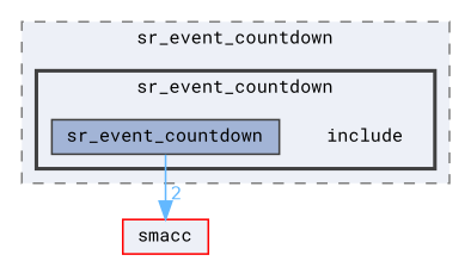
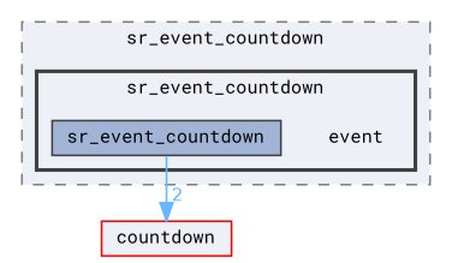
  digraph {
    compound=true
    fontname="Roboto Mono"
    node [fontname="Roboto Mono" fontsize=10 shape=box style=filled]
-   n1 [height=0.2 label=include shape=plaintext width=0.4 style=""]
+   n1 [height=0.2 label=event shape=plaintext width=0.4 style=""]
    n2 [color=grey25 fillcolor="#a2b4d6" height=0.2 label=sr_event_countdown width=0.4]
-   n3 [color=red fillcolor="#edf0f7" height=0.2 label=smacc width=0.4]
+   n3 [color=red fillcolor="#edf0f7" height=0.2 label=countdown width=0.4]
    subgraph cluster_1 {
      bgcolor="#edf0f7"
      fontsize=10
      label=sr_event_countdown
      pencolor=grey50
      style="filled,dashed"
      subgraph cluster_2 {
        bgcolor="#edf0f7"
        fontsize=10
        pencolor=grey25
        style="filled,bold"
        n1
        n2
      }
    }
    n2 -> n3 [color=steelblue1 fontcolor=steelblue1 fontname="Roboto Mono" fontsize=10 headlabel=2 labeldistance=1.5 labelfontname=Helvetica labelfontsize=10]
  }
